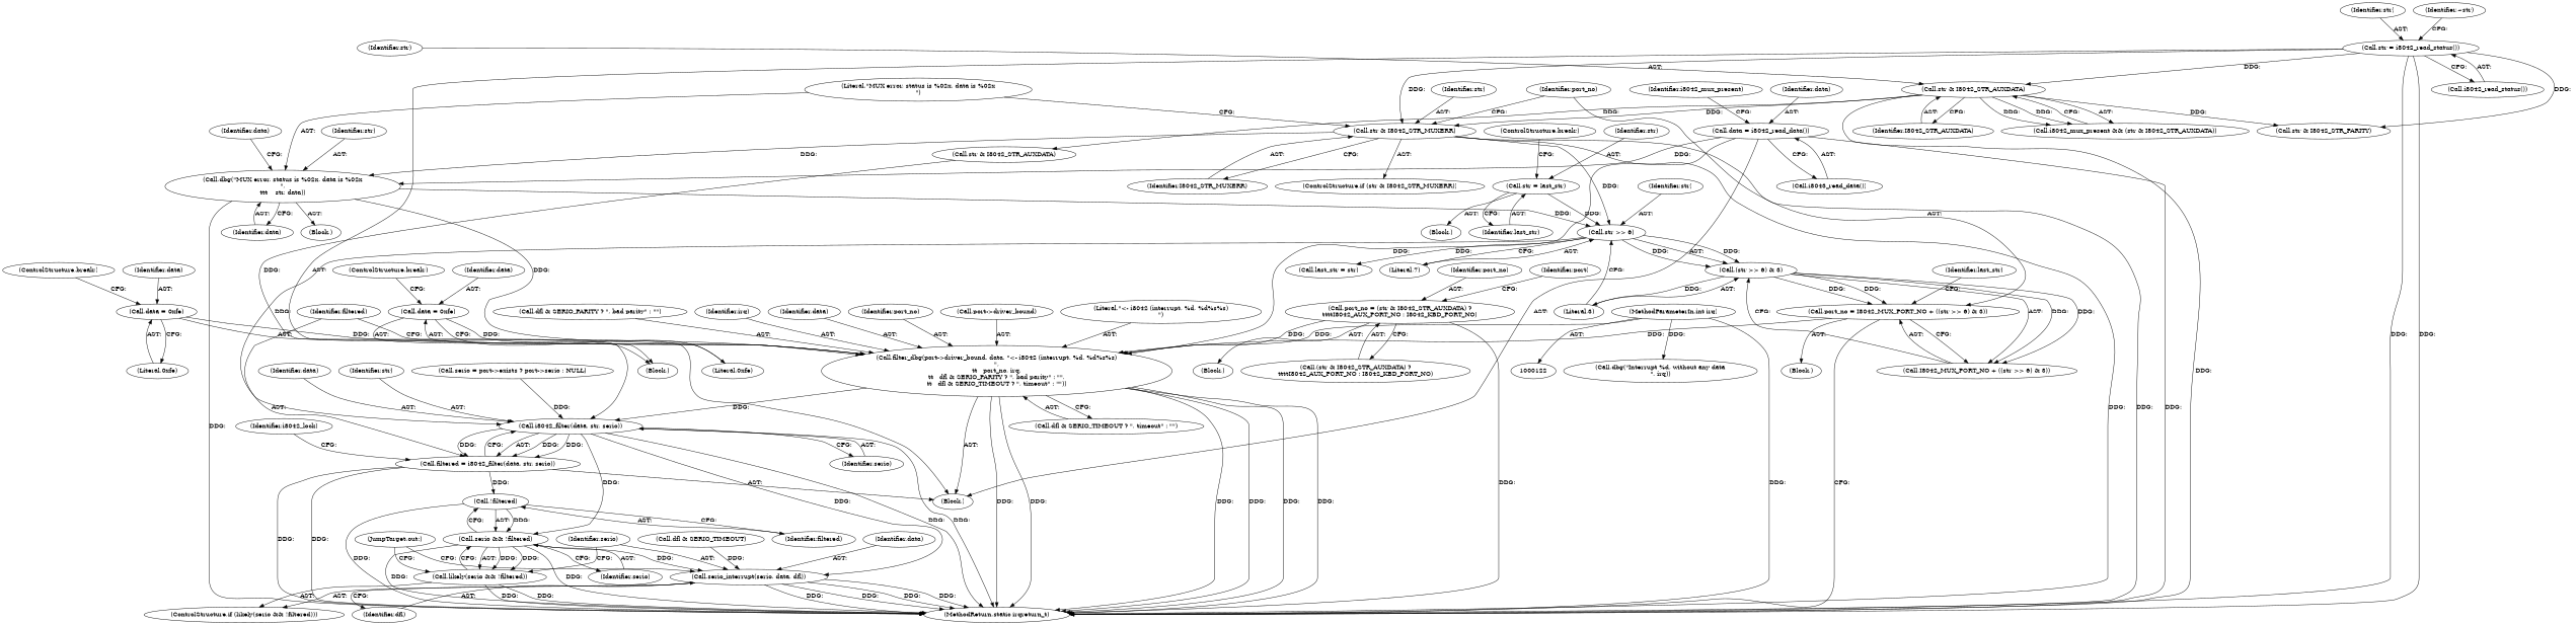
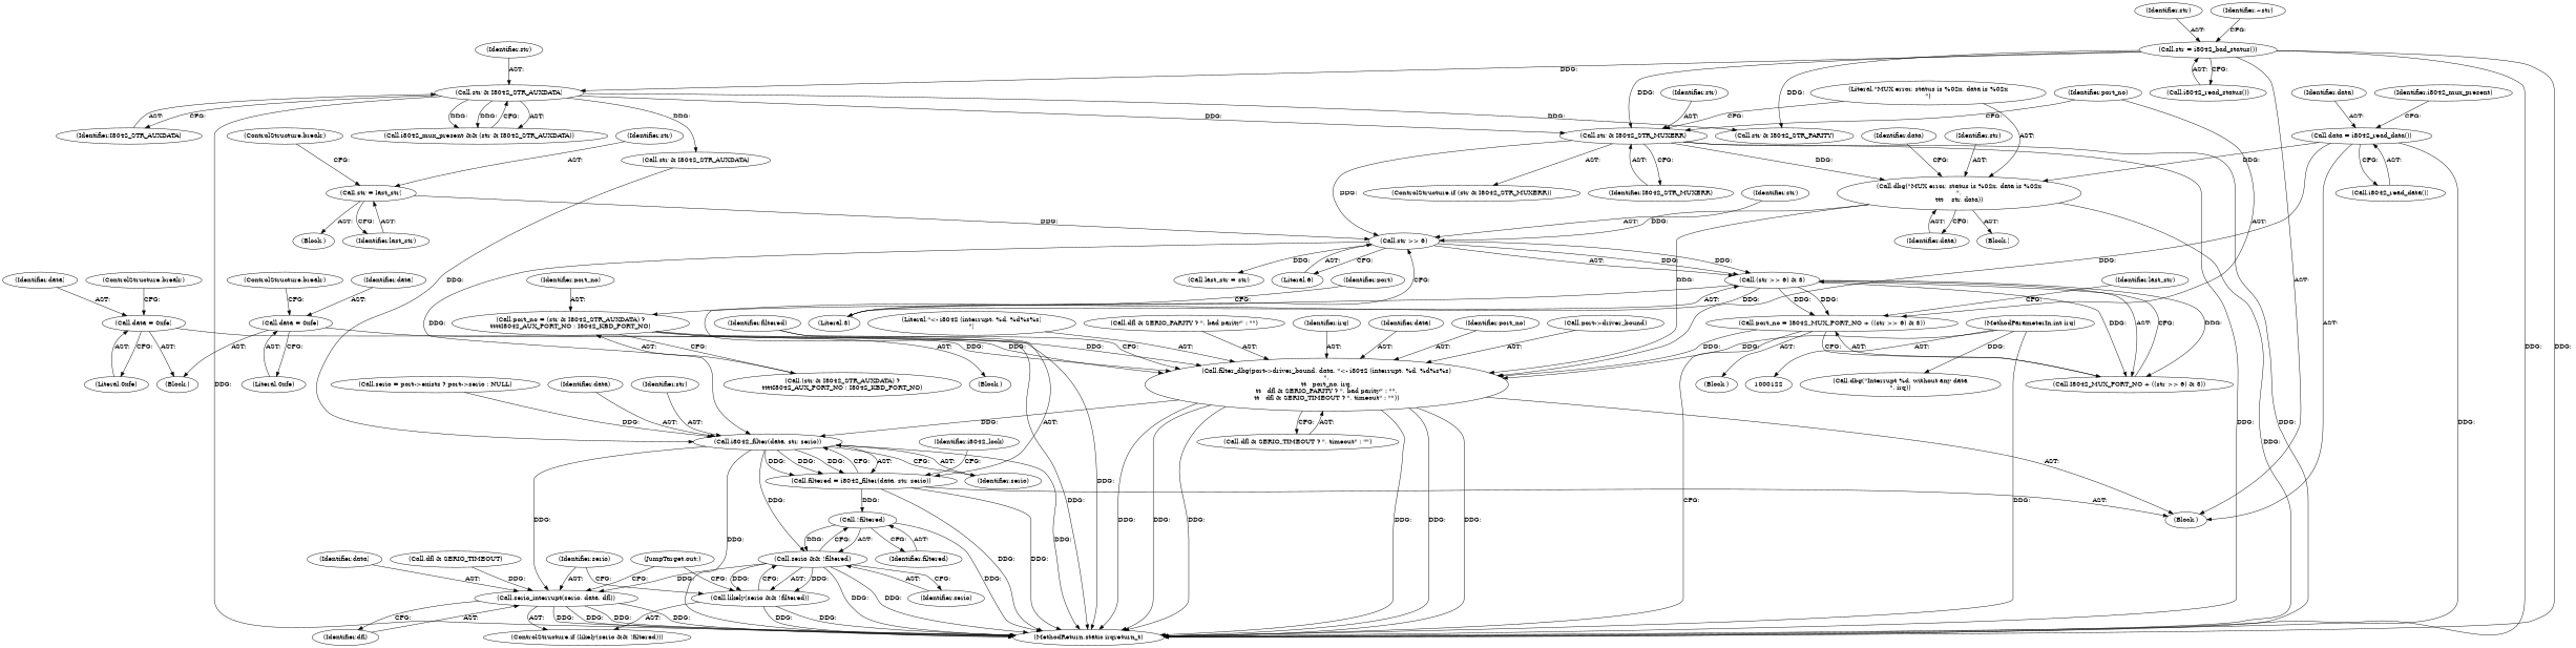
  digraph {
    n1 [label="(Call,filter_dbg(port->driver_bound, data, \"<- i8042 (interrupt, %d, %d%s%s)\n\",\n\t\t   port_no, irq,\n\t\t   dfl & SERIO_PARITY ? \", bad parity\" : \"\",\n\t\t   dfl & SERIO_TIMEOUT ? \", timeout\" : \"\"))"]
    n2 [label="(Call,i8042_filter(data, str, serio))"]
    n3 [label="(Call,dfl & SERIO_TIMEOUT ? \", timeout\" : \"\")"]
    n4 [label="(Block,)"]
    n5 [label="(MethodReturn,static irqreturn_t)"]
    n6 [label="(Call,filtered = i8042_filter(data, str, serio))"]
    n7 [label="(Call,serio && !filtered)"]
    n8 [label="(Call,serio_interrupt(serio, data, dfl))"]
    n9 [label="(Identifier,serio)"]
    n10 [label="(Call,data = 0xfe)"]
    n11 [label="(Block,)"]
    n12 [label="(Literal,0xfe)"]
    n13 [label="(Call,dbg(\"MUX error, status is %02x, data is %02x\n\",\n\t\t\t    str, data))"]
    n14 [label="(Call,str >> 6)"]
    n15 [label="(Identifier,data)"]
    n16 [label="(Block,)"]
    n17 [label="(Call,(str >> 6) & 3)"]
    n18 [label="(Call,last_str = str)"]
-   n19 [label="(Literal,7)"]
+   n19 [label="(Literal,6)"]
    n20 [label="(Call,str & I8042_STR_MUXERR)"]
    n21 [label="(ControlStructure,if (str & I8042_STR_MUXERR))"]
    n22 [label="(Identifier,I8042_STR_MUXERR)"]
    n23 [label="(Call,str & I8042_STR_AUXDATA)"]
    n24 [label="(Identifier,I8042_STR_AUXDATA)"]
    n25 [label="(Call,str & I8042_STR_AUXDATA)"]
    n26 [label="(Call,i8042_mux_present && (str & I8042_STR_AUXDATA))"]
    n27 [label="(Call,str & I8042_STR_PARITY)"]
-   n28 [label="(Call,str = i8042_read_status())"]
+   n28 [label="(Call,str = i8042_bad_status())"]
    n29 [label="(Call,i8042_read_status())"]
    n30 [label="(Call,data = i8042_read_data())"]
-   n31 [label="(Call,i8043_read_data())"]
+   n31 [label="(Call,i8042_read_data())"]
    n32 [label="(Call,data = 0xfe)"]
    n33 [label="(Literal,0xfe)"]
    n34 [label="(Call,port_no = (str & I8042_STR_AUXDATA) ?\n\t\t\t\tI8042_AUX_PORT_NO : I8042_KBD_PORT_NO)"]
    n35 [label="(Block,)"]
    n36 [label="(Call,(str & I8042_STR_AUXDATA) ?\n\t\t\t\tI8042_AUX_PORT_NO : I8042_KBD_PORT_NO)"]
    n37 [label="(Call,port_no = I8042_MUX_PORT_NO + ((str >> 6) & 3))"]
    n38 [label="(Call,I8042_MUX_PORT_NO + ((str >> 6) & 3))"]
    n39 [label="(Block,)"]
    n40 [label="(Literal,3)"]
    n41 [label="(Call,str = last_str)"]
    n42 [label="(Identifier,last_str)"]
    n43 [label="(Block,)"]
    n44 [label="(MethodParameterIn,int irq)"]
    n45 [label="(Call,dbg(\"Interrupt %d, without any data\n\", irq))"]
    n46 [label=1000122]
    n47 [label="(Call,!filtered)"]
    n48 [label="(Call,likely(serio && !filtered))"]
    n49 [label="(Identifier,serio)"]
    n50 [label="(ControlStructure,if (likely(serio && !filtered)))"]
    n51 [label="(Identifier,dfl)"]
    n52 [label="(Identifier,filtered)"]
    n53 [label="(ControlStructure,break;)"]
    n54 [label="(Identifier,str)"]
    n55 [label="(Call,dfl & SERIO_TIMEOUT)"]
    n56 [label="(ControlStructure,break;)"]
    n57 [label="(Identifier,str)"]
    n58 [label="(Identifier,data)"]
    n59 [label="(Literal,\"MUX error, status is %02x, data is %02x\n\")"]
    n60 [label="(Identifier,data)"]
    n61 [label="(Identifier,str)"]
    n62 [label="(Identifier,irq)"]
    n63 [label="(Identifier,str)"]
    n64 [label="(ControlStructure,break;)"]
    n65 [label="(Identifier,serio)"]
    n66 [label="(Identifier,str)"]
    n67 [label="(Identifier,data)"]
    n68 [label="(Identifier,i8042_mux_present)"]
    n69 [label="(Identifier,port_no)"]
    n70 [label="(Identifier,str)"]
    n71 [label="(Identifier,i8042_lock)"]
    n72 [label="(Identifier,~str)"]
    n73 [label="(Call,port->driver_bound)"]
    n74 [label="(Call,serio = port->exists ? port->serio : NULL)"]
    n75 [label="(Identifier,port_no)"]
    n76 [label="(Identifier,data)"]
    n77 [label="(Identifier,data)"]
    n78 [label="(Identifier,str)"]
    n79 [label="(Literal,\"<- i8042 (interrupt, %d, %d%s%s)\n\")"]
    n80 [label="(Identifier,filtered)"]
    n81 [label="(Identifier,data)"]
    n82 [label="(Call,dfl & SERIO_PARITY ? \", bad parity\" : \"\")"]
    n83 [label="(Identifier,port)"]
    n84 [label="(Identifier,last_str)"]
    n85 [label="(JumpTarget,out:)"]
    n86 [label="(Identifier,port_no)"]
    n87 [label="(Identifier,data)"]
    n1 -> n2 [label="DDG: "]
    n1 -> n3 [label="CFG: "]
    n1 -> n4 [label="AST: "]
    n1 -> n5 [label="DDG: "]
    n1 -> n5 [label="DDG: "]
    n1 -> n5 [label="DDG: "]
    n1 -> n5 [label="DDG: "]
    n1 -> n5 [label="DDG: "]
    n1 -> n5 [label="DDG: "]
    n2 -> n5 [label="DDG: "]
    n2 -> n5 [label="DDG: "]
    n2 -> n6 [label="AST: "]
    n2 -> n6 [label="DDG: "]
    n2 -> n6 [label="DDG: "]
    n2 -> n6 [label="DDG: "]
    n2 -> n7 [label="DDG: "]
    n2 -> n8 [label="DDG: "]
    n2 -> n9 [label="CFG: "]
    n3 -> n1 [label="AST: "]
    n6 -> n2 [label="CFG: "]
    n6 -> n4 [label="AST: "]
    n6 -> n5 [label="DDG: "]
    n6 -> n5 [label="DDG: "]
    n6 -> n47 [label="DDG: "]
    n7 -> n5 [label="DDG: "]
    n7 -> n5 [label="DDG: "]
    n7 -> n8 [label="DDG: "]
    n7 -> n47 [label="CFG: "]
    n7 -> n48 [label="AST: "]
    n7 -> n48 [label="DDG: "]
    n7 -> n48 [label="DDG: "]
    n7 -> n49 [label="CFG: "]
    n8 -> n5 [label="DDG: "]
    n8 -> n5 [label="DDG: "]
    n8 -> n5 [label="DDG: "]
    n8 -> n5 [label="DDG: "]
    n8 -> n50 [label="AST: "]
    n8 -> n51 [label="CFG: "]
    n9 -> n2 [label="AST: "]
    n10 -> n1 [label="DDG: "]
    n10 -> n11 [label="AST: "]
    n10 -> n12 [label="CFG: "]
    n12 -> n10 [label="AST: "]
    n13 -> n1 [label="DDG: "]
    n13 -> n5 [label="DDG: "]
    n13 -> n14 [label="DDG: "]
    n13 -> n15 [label="CFG: "]
    n13 -> n16 [label="AST: "]
    n14 -> n2 [label="DDG: "]
    n14 -> n17 [label="AST: "]
    n14 -> n17 [label="DDG: "]
    n14 -> n17 [label="DDG: "]
    n14 -> n18 [label="DDG: "]
    n14 -> n19 [label="CFG: "]
    n15 -> n13 [label="AST: "]
+   n17 -> n5 [label="DDG: "]
    n17 -> n37 [label="DDG: "]
    n17 -> n37 [label="DDG: "]
    n17 -> n38 [label="AST: "]
    n17 -> n38 [label="DDG: "]
    n17 -> n38 [label="DDG: "]
    n17 -> n40 [label="DDG: "]
    n19 -> n14 [label="AST: "]
    n20 -> n5 [label="DDG: "]
    n20 -> n5 [label="DDG: "]
    n20 -> n13 [label="DDG: "]
    n20 -> n14 [label="DDG: "]
    n20 -> n21 [label="AST: "]
    n20 -> n22 [label="CFG: "]
    n22 -> n20 [label="AST: "]
    n23 -> n5 [label="DDG: "]
    n23 -> n20 [label="DDG: "]
    n23 -> n24 [label="CFG: "]
    n23 -> n25 [label="DDG: "]
    n23 -> n26 [label="AST: "]
    n23 -> n26 [label="DDG: "]
    n23 -> n26 [label="DDG: "]
    n23 -> n27 [label="DDG: "]
    n24 -> n23 [label="AST: "]
    n25 -> n2 [label="DDG: "]
    n26 -> n23 [label="CFG: "]
    n28 -> n4 [label="AST: "]
    n28 -> n5 [label="DDG: "]
    n28 -> n5 [label="DDG: "]
    n28 -> n20 [label="DDG: "]
    n28 -> n23 [label="DDG: "]
    n28 -> n27 [label="DDG: "]
    n28 -> n29 [label="CFG: "]
    n29 -> n28 [label="AST: "]
    n30 -> n1 [label="DDG: "]
    n30 -> n4 [label="AST: "]
    n30 -> n5 [label="DDG: "]
    n30 -> n13 [label="DDG: "]
    n30 -> n31 [label="CFG: "]
    n31 -> n30 [label="AST: "]
    n32 -> n1 [label="DDG: "]
    n32 -> n11 [label="AST: "]
    n32 -> n33 [label="CFG: "]
    n33 -> n32 [label="AST: "]
    n34 -> n1 [label="DDG: "]
    n34 -> n5 [label="DDG: "]
    n34 -> n35 [label="AST: "]
    n34 -> n36 [label="CFG: "]
    n36 -> n34 [label="AST: "]
    n37 -> n1 [label="DDG: "]
    n37 -> n5 [label="CFG: "]
    n37 -> n38 [label="CFG: "]
    n37 -> n39 [label="AST: "]
    n38 -> n17 [label="CFG: "]
    n38 -> n37 [label="AST: "]
    n40 -> n14 [label="CFG: "]
    n40 -> n17 [label="AST: "]
    n41 -> n14 [label="DDG: "]
    n41 -> n42 [label="CFG: "]
    n41 -> n43 [label="AST: "]
    n42 -> n41 [label="AST: "]
    n44 -> n1 [label="DDG: "]
    n44 -> n5 [label="DDG: "]
    n44 -> n45 [label="DDG: "]
    n44 -> n46 [label="AST: "]
    n47 -> n5 [label="DDG: "]
    n47 -> n7 [label="AST: "]
    n47 -> n7 [label="DDG: "]
    n47 -> n52 [label="CFG: "]
    n48 -> n5 [label="DDG: "]
    n48 -> n5 [label="DDG: "]
    n48 -> n7 [label="CFG: "]
    n48 -> n50 [label="AST: "]
    n49 -> n7 [label="AST: "]
    n51 -> n8 [label="AST: "]
    n52 -> n47 [label="AST: "]
    n53 -> n10 [label="CFG: "]
    n54 -> n41 [label="AST: "]
    n55 -> n8 [label="DDG: "]
    n56 -> n32 [label="CFG: "]
    n57 -> n20 [label="AST: "]
    n58 -> n8 [label="AST: "]
    n59 -> n13 [label="AST: "]
    n59 -> n20 [label="CFG: "]
    n60 -> n2 [label="AST: "]
    n61 -> n13 [label="AST: "]
    n62 -> n1 [label="AST: "]
    n63 -> n23 [label="AST: "]
    n64 -> n41 [label="CFG: "]
    n65 -> n8 [label="AST: "]
    n65 -> n48 [label="CFG: "]
    n66 -> n28 [label="AST: "]
    n67 -> n1 [label="AST: "]
    n68 -> n30 [label="CFG: "]
    n69 -> n1 [label="AST: "]
    n70 -> n2 [label="AST: "]
    n71 -> n6 [label="CFG: "]
    n72 -> n28 [label="CFG: "]
    n73 -> n1 [label="AST: "]
    n74 -> n2 [label="DDG: "]
    n75 -> n34 [label="AST: "]
    n76 -> n32 [label="AST: "]
    n77 -> n10 [label="AST: "]
    n78 -> n14 [label="AST: "]
    n79 -> n1 [label="AST: "]
    n80 -> n1 [label="CFG: "]
    n80 -> n6 [label="AST: "]
    n81 -> n13 [label="CFG: "]
    n82 -> n1 [label="AST: "]
    n83 -> n34 [label="CFG: "]
    n84 -> n37 [label="CFG: "]
    n85 -> n8 [label="CFG: "]
    n85 -> n48 [label="CFG: "]
    n86 -> n20 [label="CFG: "]
    n86 -> n37 [label="AST: "]
    n87 -> n30 [label="AST: "]
  }
